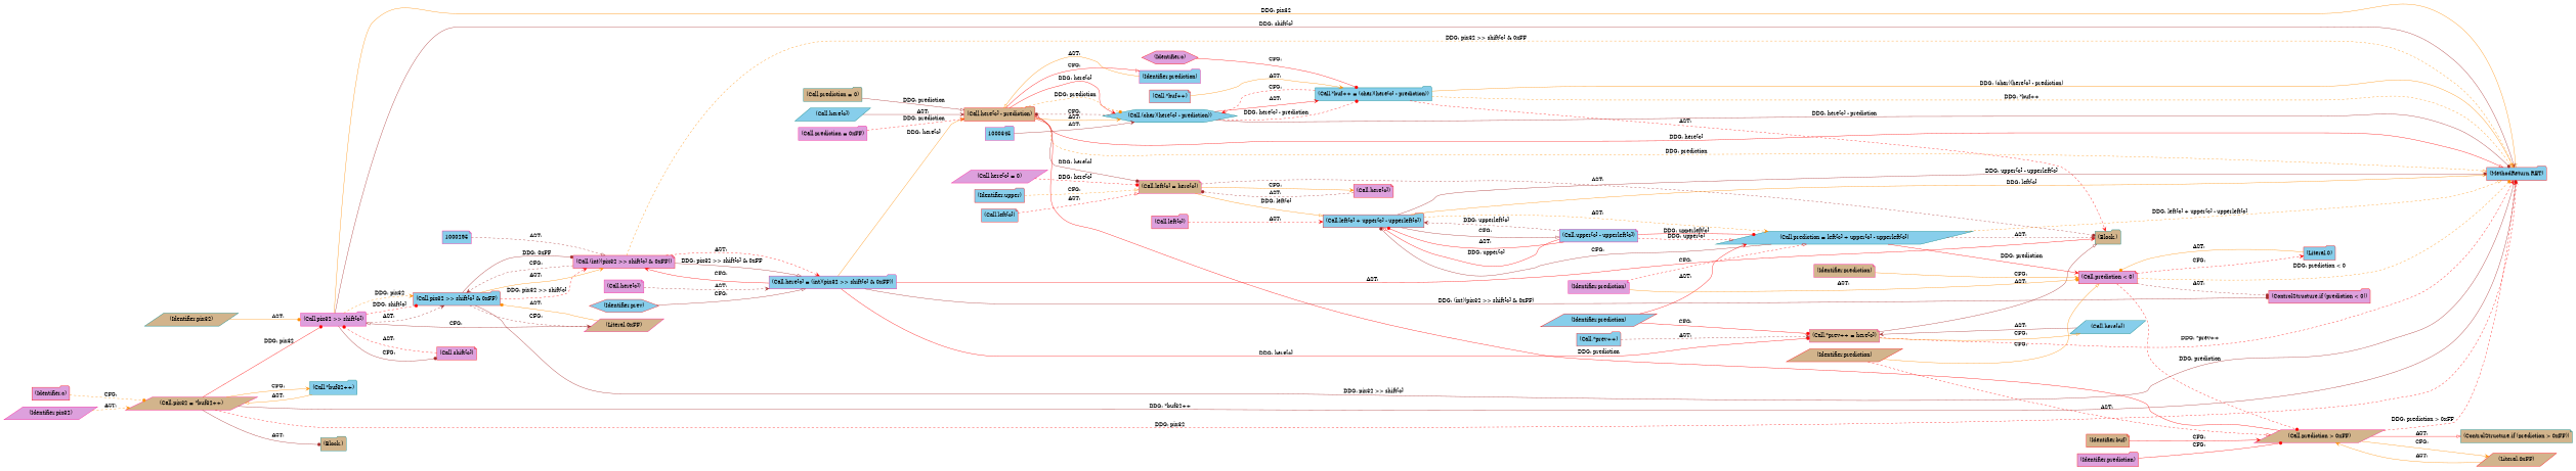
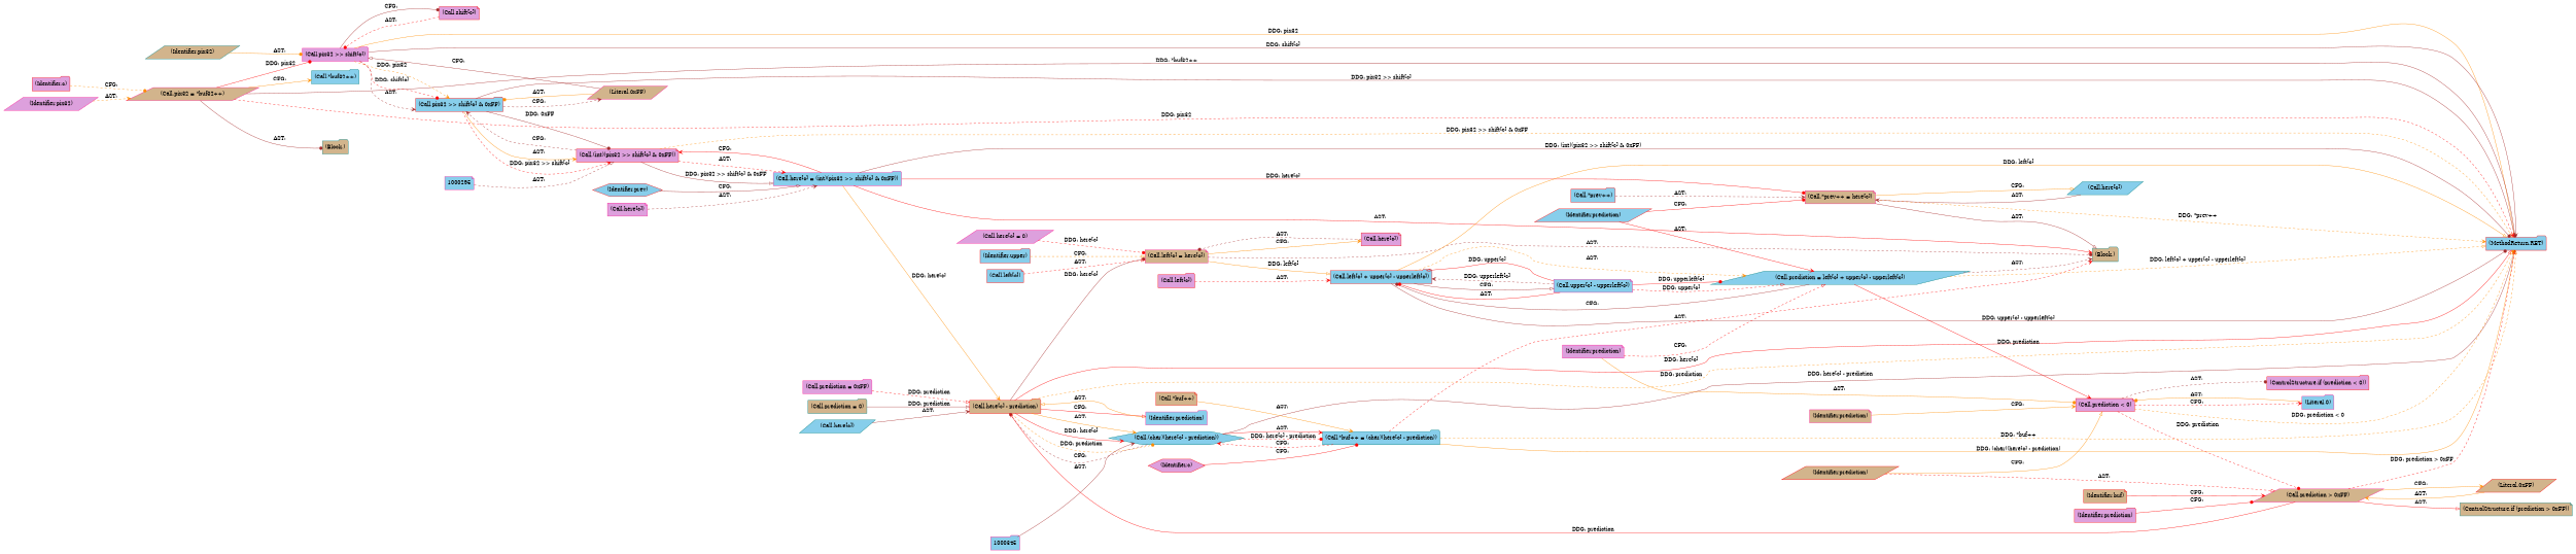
  digraph {
    rankdir=LR
    node [color=red fillcolor=skyblue shape=folder style=filled]
    edge [arrowhead=vee color=red style=solid]
    n1 [color=deeppink fillcolor=plum label="(Call,pix32 >> shift[c])"]
    n2 [label="(Call,pix32 >> shift[c] & 0xFF)"]
    n3 [label="(MethodReturn,RET)"]
    n4 [fillcolor=plum label="(Call,shift[c])" shape=note]
    n5 [fillcolor=plum label="(Call,(int)(pix32 >> shift[c] & 0xFF))" shape=note]
    n6 [color=deeppink fillcolor=tan label="(Literal,0xFF)" shape=parallelogram]
    n7 [color=deeppink fillcolor=tan label="(Call,pix32 = *buf32++)" shape=parallelogram]
    n8 [color=teal fillcolor=tan label="(Block,)"]
    n9 [color=teal label="(Call,*buf32++)"]
    n10 [color=deeppink label="(Call,here[c] = (int)(pix32 >> shift[c] & 0xFF))"]
    n11 [color=deeppink fillcolor=tan label="(Call,*prev++ = here[c])" shape=note]
    n12 [fillcolor=tan label="(Call,here[c] - prediction)"]
    n13 [color=teal fillcolor=tan label="(Block,)"]
    n14 [color=teal label="(Call,here[c])" shape=parallelogram]
    n15 [color=deeppink fillcolor=tan label="(Call,left[c] = here[c])" shape=note]
    n16 [color=teal label="(Call,(char)(here[c] - prediction))" shape=hexagon]
    n17 [color=deeppink label="(Identifier,prediction)"]
    n18 [label="(Call,left[c] + upper[c] - upperleft[c])"]
    n19 [fillcolor=plum label="(Call,here[c])" shape=note]
    n20 [color=teal label="(Call,*buf++ = (char)(here[c] - prediction))"]
    n21 [color=teal label="(Call,prediction = left[c] + upper[c] - upperleft[c])" shape=parallelogram]
    n22 [fillcolor=plum label="(Call,prediction < 0)" shape=note]
    n23 [color=deeppink label="(Call,upper[c] - upperleft[c])" shape=note]
    n24 [color=deeppink fillcolor=tan label="(Call,prediction > 0xFF)" shape=parallelogram]
    n25 [fillcolor=plum label="(ControlStructure,if (prediction < 0))"]
-   n26 [label="(Literal,0)"]
+   n26 [color=deeppink label="(Literal,0)"]
    n27 [color=teal fillcolor=tan label="(ControlStructure,if (prediction > 0xFF))" shape=note]
    n28 [fillcolor=tan label="(Literal,0xFF)" shape=parallelogram]
    n29 [color=teal label="(Call,here[c])" shape=parallelogram]
    n30 [color=deeppink fillcolor=plum label="(Call,here[c])" shape=note]
    n31 [fillcolor=plum label="(Identifier,c)" shape=hexagon]
    n32 [label="(Identifier,prev)" shape=hexagon]
    n33 [color=deeppink fillcolor=tan label="(Identifier,prediction)" shape=note]
    n34 [color=deeppink fillcolor=plum label="(Call,here[c] = 0)" shape=parallelogram]
    n35 [label="(Identifier,prediction)" shape=parallelogram]
    n36 [label="(Call,*prev++)"]
    n37 [fillcolor=plum label="(Identifier,c)"]
    n38 [fillcolor=tan label="(Identifier,buf)" shape=note]
    n39 [fillcolor=plum label="(Call,left[c])"]
    n40 [label="(Identifier,upper)"]
    n41 [color=deeppink fillcolor=plum label="(Call,prediction = 0xFF)"]
    n42 [label="(Call,left[c])" shape=note]
-   n43 [label="(Call,*buf++)" shape=note]
+   n43 [fillcolor=tan label="(Call,*buf++)" shape=note]
    n44 [fillcolor=plum label="(Identifier,prediction)"]
    n45 [color=teal fillcolor=tan label="(Call,prediction = 0)"]
    n46 [color=teal fillcolor=tan label="(Identifier,pix32)" shape=parallelogram]
    n47 [color=deeppink fillcolor=plum label="(Identifier,pix32)" shape=parallelogram]
    n48 [color=deeppink fillcolor=plum label="(Identifier,prediction)" shape=note]
    n49 [fillcolor=tan label="(Identifier,prediction)" shape=parallelogram]
    1000295 [color=deeppink shape=note]
    1000345 [color=deeppink]
    n1 -> n2 [color=brown label="AST: " style=dashed]
    n1 -> n2 [color=darkorange label="DDG: pix32" style=dashed]
    n1 -> n2 [arrowhead=dot label="DDG: shift[c]" style=dashed]
    n1 -> n3 [arrowhead=onormal color=darkorange label="DDG: pix32"]
    n1 -> n3 [color=brown label="DDG: shift[c]"]
    n1 -> n4 [arrowhead=dot color=brown label="CFG: "]
    n2 -> n3 [arrowhead=onormal color=brown label="DDG: pix32 >> shift[c]"]
    n2 -> n5 [color=darkorange label="AST: "]
    n2 -> n5 [label="DDG: pix32 >> shift[c]" style=dashed]
    n2 -> n5 [arrowhead=dot color=brown label="DDG: 0xFF"]
    n2 -> n6 [color=brown label="CFG: " style=dashed]
    n4 -> n1 [arrowhead=dot label="AST: " style=dashed]
    n5 -> n2 [color=brown label="CFG: " style=dashed]
    n5 -> n3 [arrowhead=onormal color=darkorange label="DDG: pix32 >> shift[c] & 0xFF" style=dashed]
    n5 -> n10 [label="AST: " style=dashed]
    n5 -> n10 [arrowhead=onormal color=brown label="DDG: pix32 >> shift[c] & 0xFF"]
    n6 -> n1 [arrowhead=onormal color=brown label="CFG: "]
    n6 -> n2 [arrowhead=dot color=darkorange label="AST: "]
    n7 -> n1 [arrowhead=dot label="DDG: pix32"]
    n7 -> n3 [arrowhead=dot color=brown label="DDG: *buf32++"]
    n7 -> n3 [label="DDG: pix32" style=dashed]
    n7 -> n8 [arrowhead=dot color=brown label="AST: "]
    n7 -> n9 [color=darkorange label="CFG: "]
-   n9 -> n7 [arrowhead=onormal color=darkorange label="AST: "]
-   n10 -> n25 [arrowhead=dot color=brown label="DDG: (int)(pix32 >> shift[c] & 0xFF)"]
+   n10 -> n3 [arrowhead=dot color=brown label="DDG: (int)(pix32 >> shift[c] & 0xFF)"]
    n10 -> n5 [label="CFG: "]
    n10 -> n11 [arrowhead=dot label="DDG: here[c]"]
    n10 -> n12 [color=darkorange label="DDG: here[c]"]
    n10 -> n13 [label="AST: "]
-   n11 -> n3 [label="DDG: *prev++" style=dashed]
+   n11 -> n3 [color=darkorange label="DDG: *prev++" style=dashed]
    n11 -> n13 [arrowhead=onormal color=brown label="AST: "]
    n11 -> n14 [arrowhead=onormal color=darkorange label="CFG: "]
    n12 -> n3 [arrowhead=onormal label="DDG: here[c]"]
    n12 -> n3 [arrowhead=onormal color=darkorange label="DDG: prediction" style=dashed]
    n12 -> n15 [arrowhead=dot color=brown label="DDG: here[c]"]
    n12 -> n16 [color=darkorange label="AST: "]
    n12 -> n16 [label="DDG: here[c]"]
    n12 -> n16 [arrowhead=dot color=darkorange label="DDG: prediction" style=dashed]
    n12 -> n17 [arrowhead=onormal label="CFG: "]
    n14 -> n11 [color=brown label="AST: "]
    n15 -> n13 [arrowhead=dot color=brown label="AST: " style=dashed]
    n15 -> n18 [arrowhead=onormal color=darkorange label="DDG: left[c]"]
    n15 -> n19 [color=darkorange label="CFG: "]
    n16 -> n3 [arrowhead=dot color=brown label="DDG: here[c] - prediction"]
    n16 -> n12 [arrowhead=dot color=brown label="CFG: " style=dashed]
    n16 -> n20 [label="AST: "]
    n16 -> n20 [arrowhead=dot label="DDG: here[c] - prediction" style=dashed]
    n17 -> n12 [arrowhead=onormal color=darkorange label="AST: "]
    n18 -> n3 [arrowhead=dot color=brown label="DDG: upper[c] - upperleft[c]"]
    n18 -> n3 [arrowhead=onormal color=darkorange label="DDG: left[c]"]
    n18 -> n21 [color=darkorange label="AST: " style=dashed]
    n18 -> n23 [arrowhead=onormal color=brown label="CFG: "]
    n19 -> n15 [arrowhead=dot color=brown label="AST: " style=dashed]
    n20 -> n3 [arrowhead=onormal color=darkorange label="DDG: (char)(here[c] - prediction)"]
    n20 -> n3 [arrowhead=onormal color=darkorange label="DDG: *buf++" style=dashed]
    n20 -> n13 [label="AST: " style=dashed]
    n20 -> n16 [label="CFG: " style=dashed]
    n21 -> n3 [arrowhead=onormal color=darkorange label="DDG: left[c] + upper[c] - upperleft[c]" style=dashed]
    n21 -> n13 [color=brown label="AST: " style=dashed]
    n21 -> n18 [arrowhead=dot color=brown label="CFG: "]
    n21 -> n22 [label="DDG: prediction"]
    n22 -> n3 [arrowhead=dot color=darkorange label="DDG: prediction < 0" style=dashed]
    n22 -> n24 [arrowhead=dot label="DDG: prediction" style=dashed]
    n22 -> n25 [arrowhead=dot color=brown label="AST: " style=dashed]
    n22 -> n26 [label="CFG: " style=dashed]
    n23 -> n18 [arrowhead=dot label="AST: "]
    n23 -> n18 [arrowhead=onormal label="DDG: upper[c]"]
    n23 -> n18 [color=brown label="DDG: upperleft[c]" style=dashed]
    n23 -> n21 [arrowhead=onormal label="DDG: upper[c]" style=dashed]
    n23 -> n21 [arrowhead=dot label="DDG: upperleft[c]"]
    n24 -> n3 [arrowhead=onormal label="DDG: prediction > 0xFF" style=dashed]
    n24 -> n12 [arrowhead=onormal label="DDG: prediction"]
    n24 -> n27 [arrowhead=onormal label="AST: "]
    n24 -> n28 [color=darkorange label="CFG: "]
    n26 -> n22 [arrowhead=dot color=darkorange label="AST: "]
    n28 -> n24 [color=darkorange label="AST: "]
    n29 -> n12 [color=brown label="AST: "]
    n30 -> n10 [color=brown label="AST: " style=dashed]
    n31 -> n20 [arrowhead=dot label="CFG: "]
    n32 -> n10 [arrowhead=onormal color=brown label="CFG: "]
    n33 -> n22 [color=darkorange label="CFG: "]
    n34 -> n15 [arrowhead=dot label="DDG: here[c]" style=dashed]
    n35 -> n11 [arrowhead=dot label="CFG: "]
    n35 -> n21 [label="AST: "]
    n36 -> n11 [color=brown label="AST: " style=dashed]
    n37 -> n7 [arrowhead=dot color=darkorange label="CFG: " style=dashed]
    n38 -> n24 [label="CFG: "]
    n39 -> n18 [label="AST: " style=dashed]
    n40 -> n15 [arrowhead=onormal color=darkorange label="CFG: " style=dashed]
    n41 -> n12 [arrowhead=onormal label="DDG: prediction" style=dashed]
    n42 -> n15 [arrowhead=onormal label="AST: " style=dashed]
    n43 -> n20 [color=darkorange label="AST: "]
    n44 -> n24 [arrowhead=dot label="CFG: "]
    n45 -> n12 [arrowhead=onormal color=brown label="DDG: prediction"]
    n46 -> n1 [arrowhead=dot color=darkorange label="AST: "]
    n47 -> n7 [color=darkorange label="AST: " style=dashed]
    n48 -> n21 [arrowhead=onormal label="CFG: " style=dashed]
    n48 -> n22 [arrowhead=dot color=darkorange label="AST: "]
    n49 -> n22 [arrowhead=onormal color=darkorange label="CFG: "]
    n49 -> n24 [arrowhead=onormal label="AST: " style=dashed]
    1000295 -> n5 [arrowhead=onormal color=brown label="AST: " style=dashed]
    1000345 -> n16 [color=brown label="AST: "]
  }
